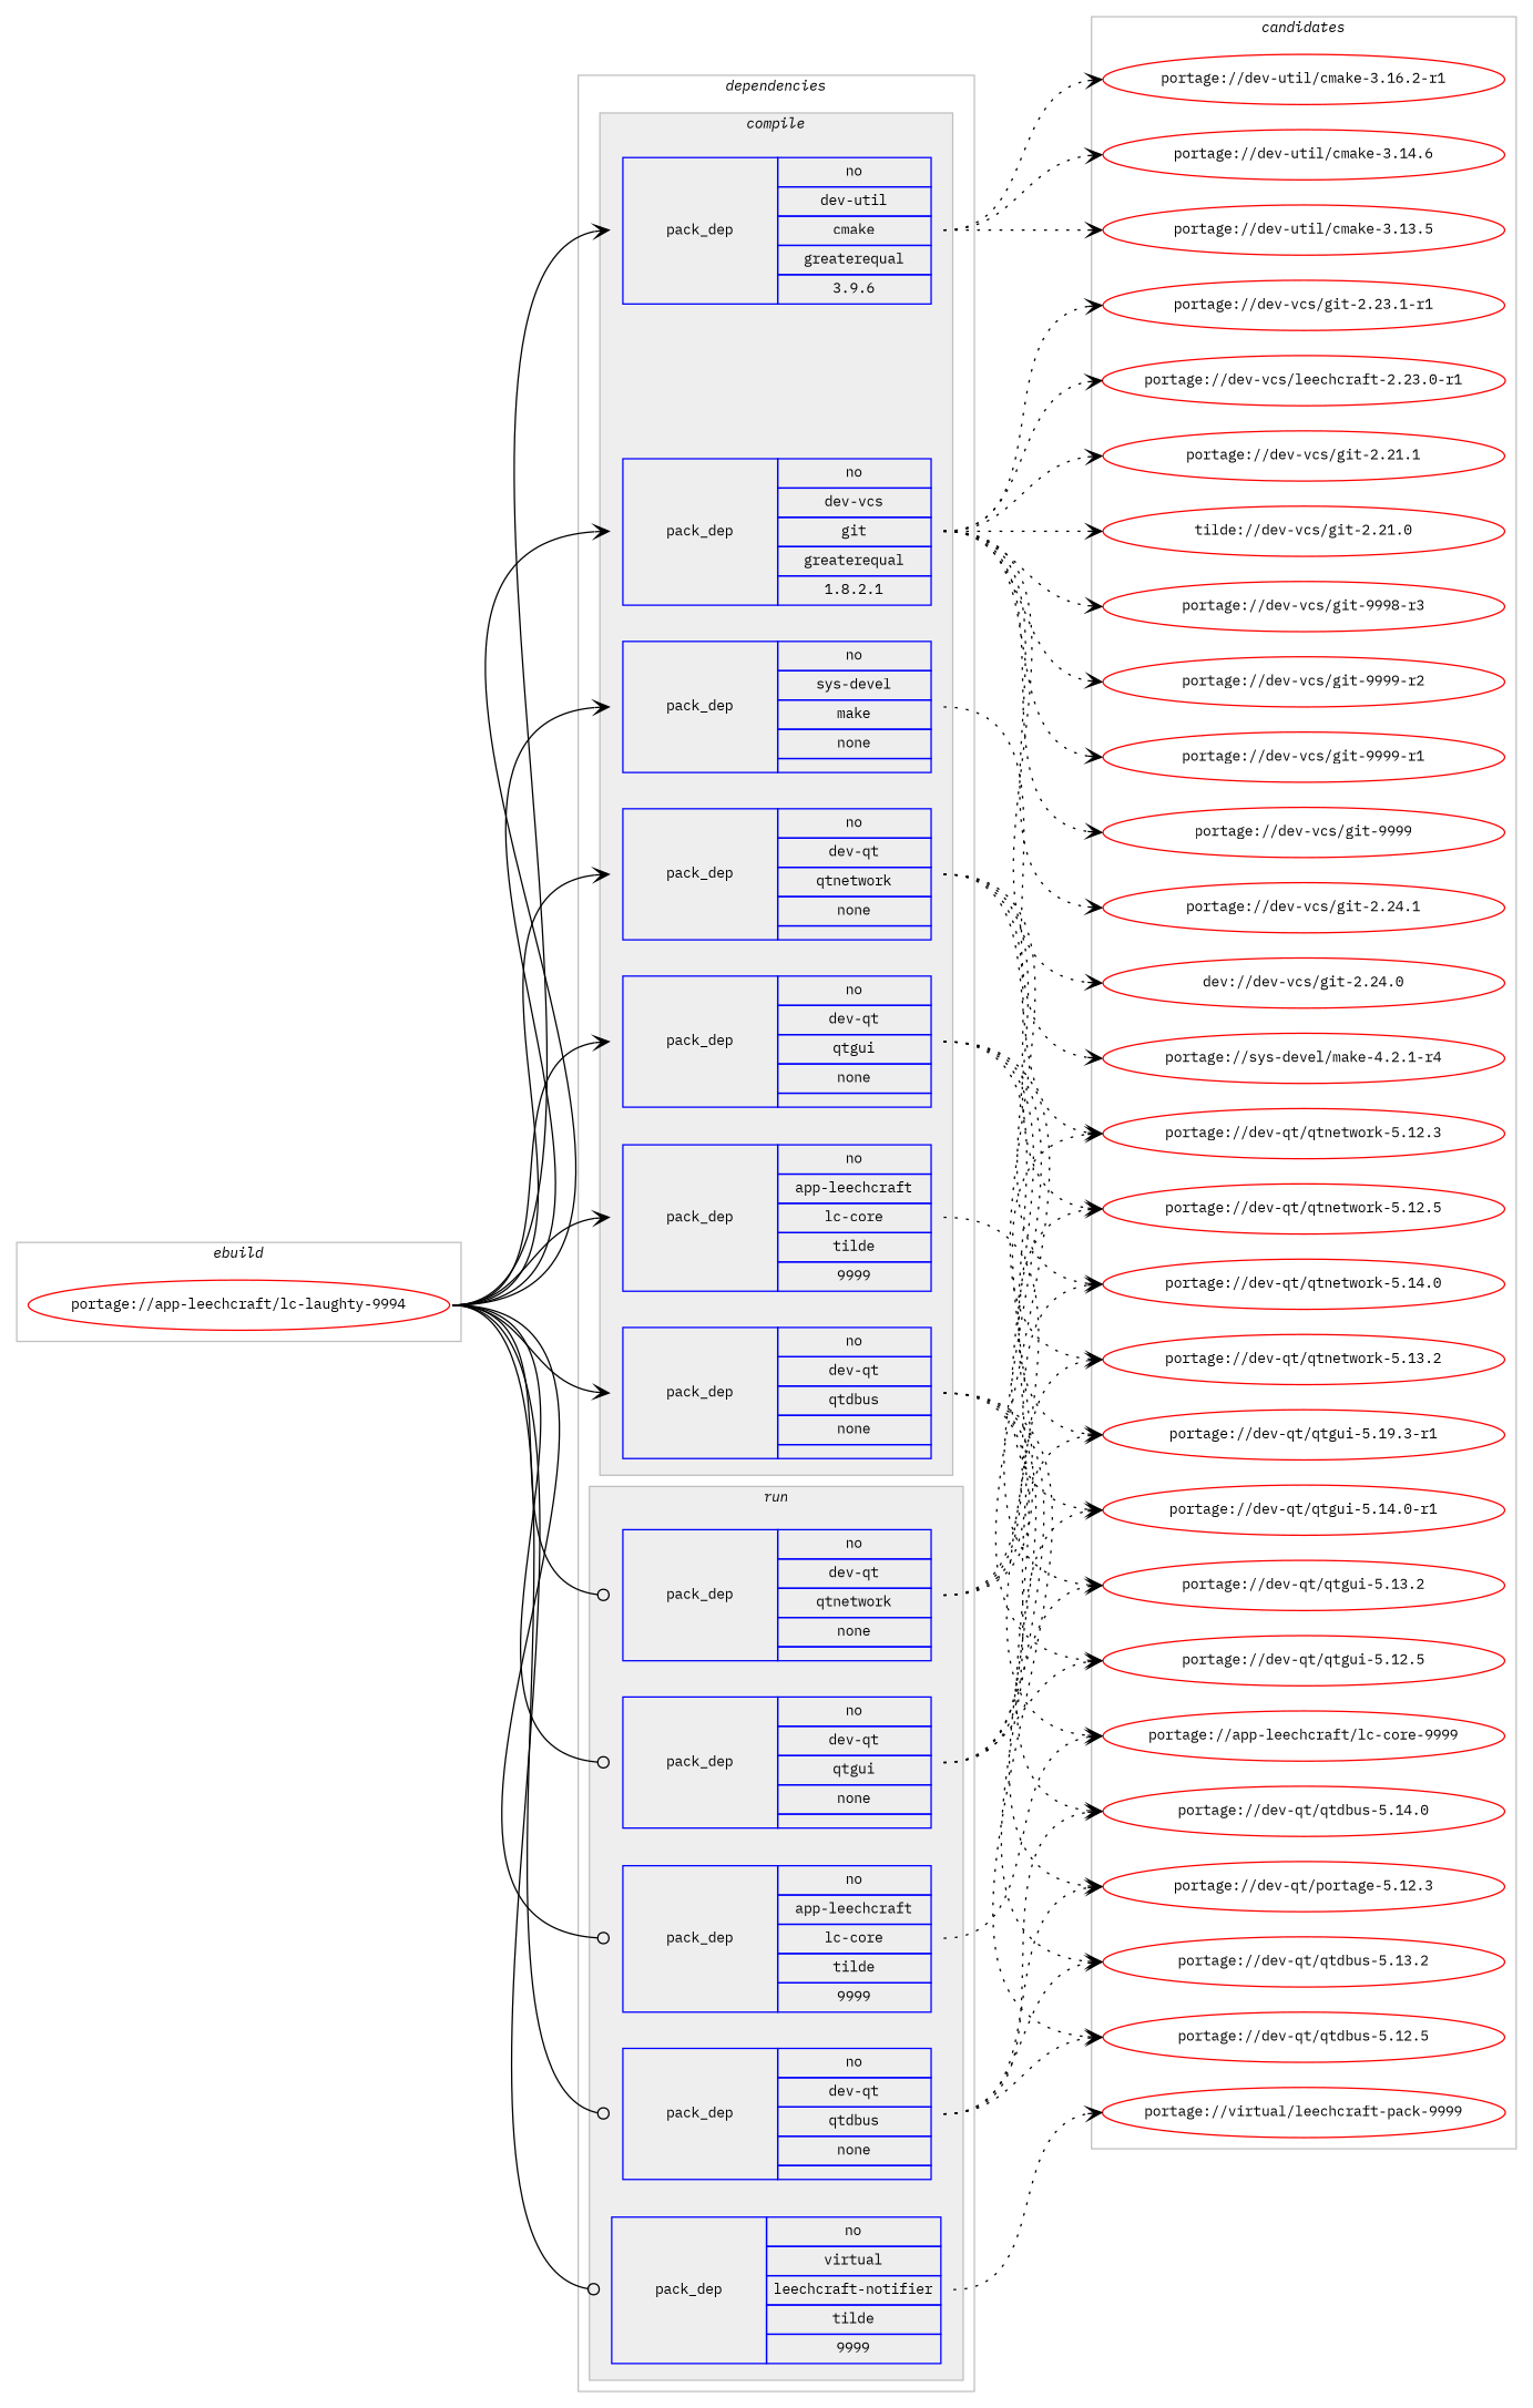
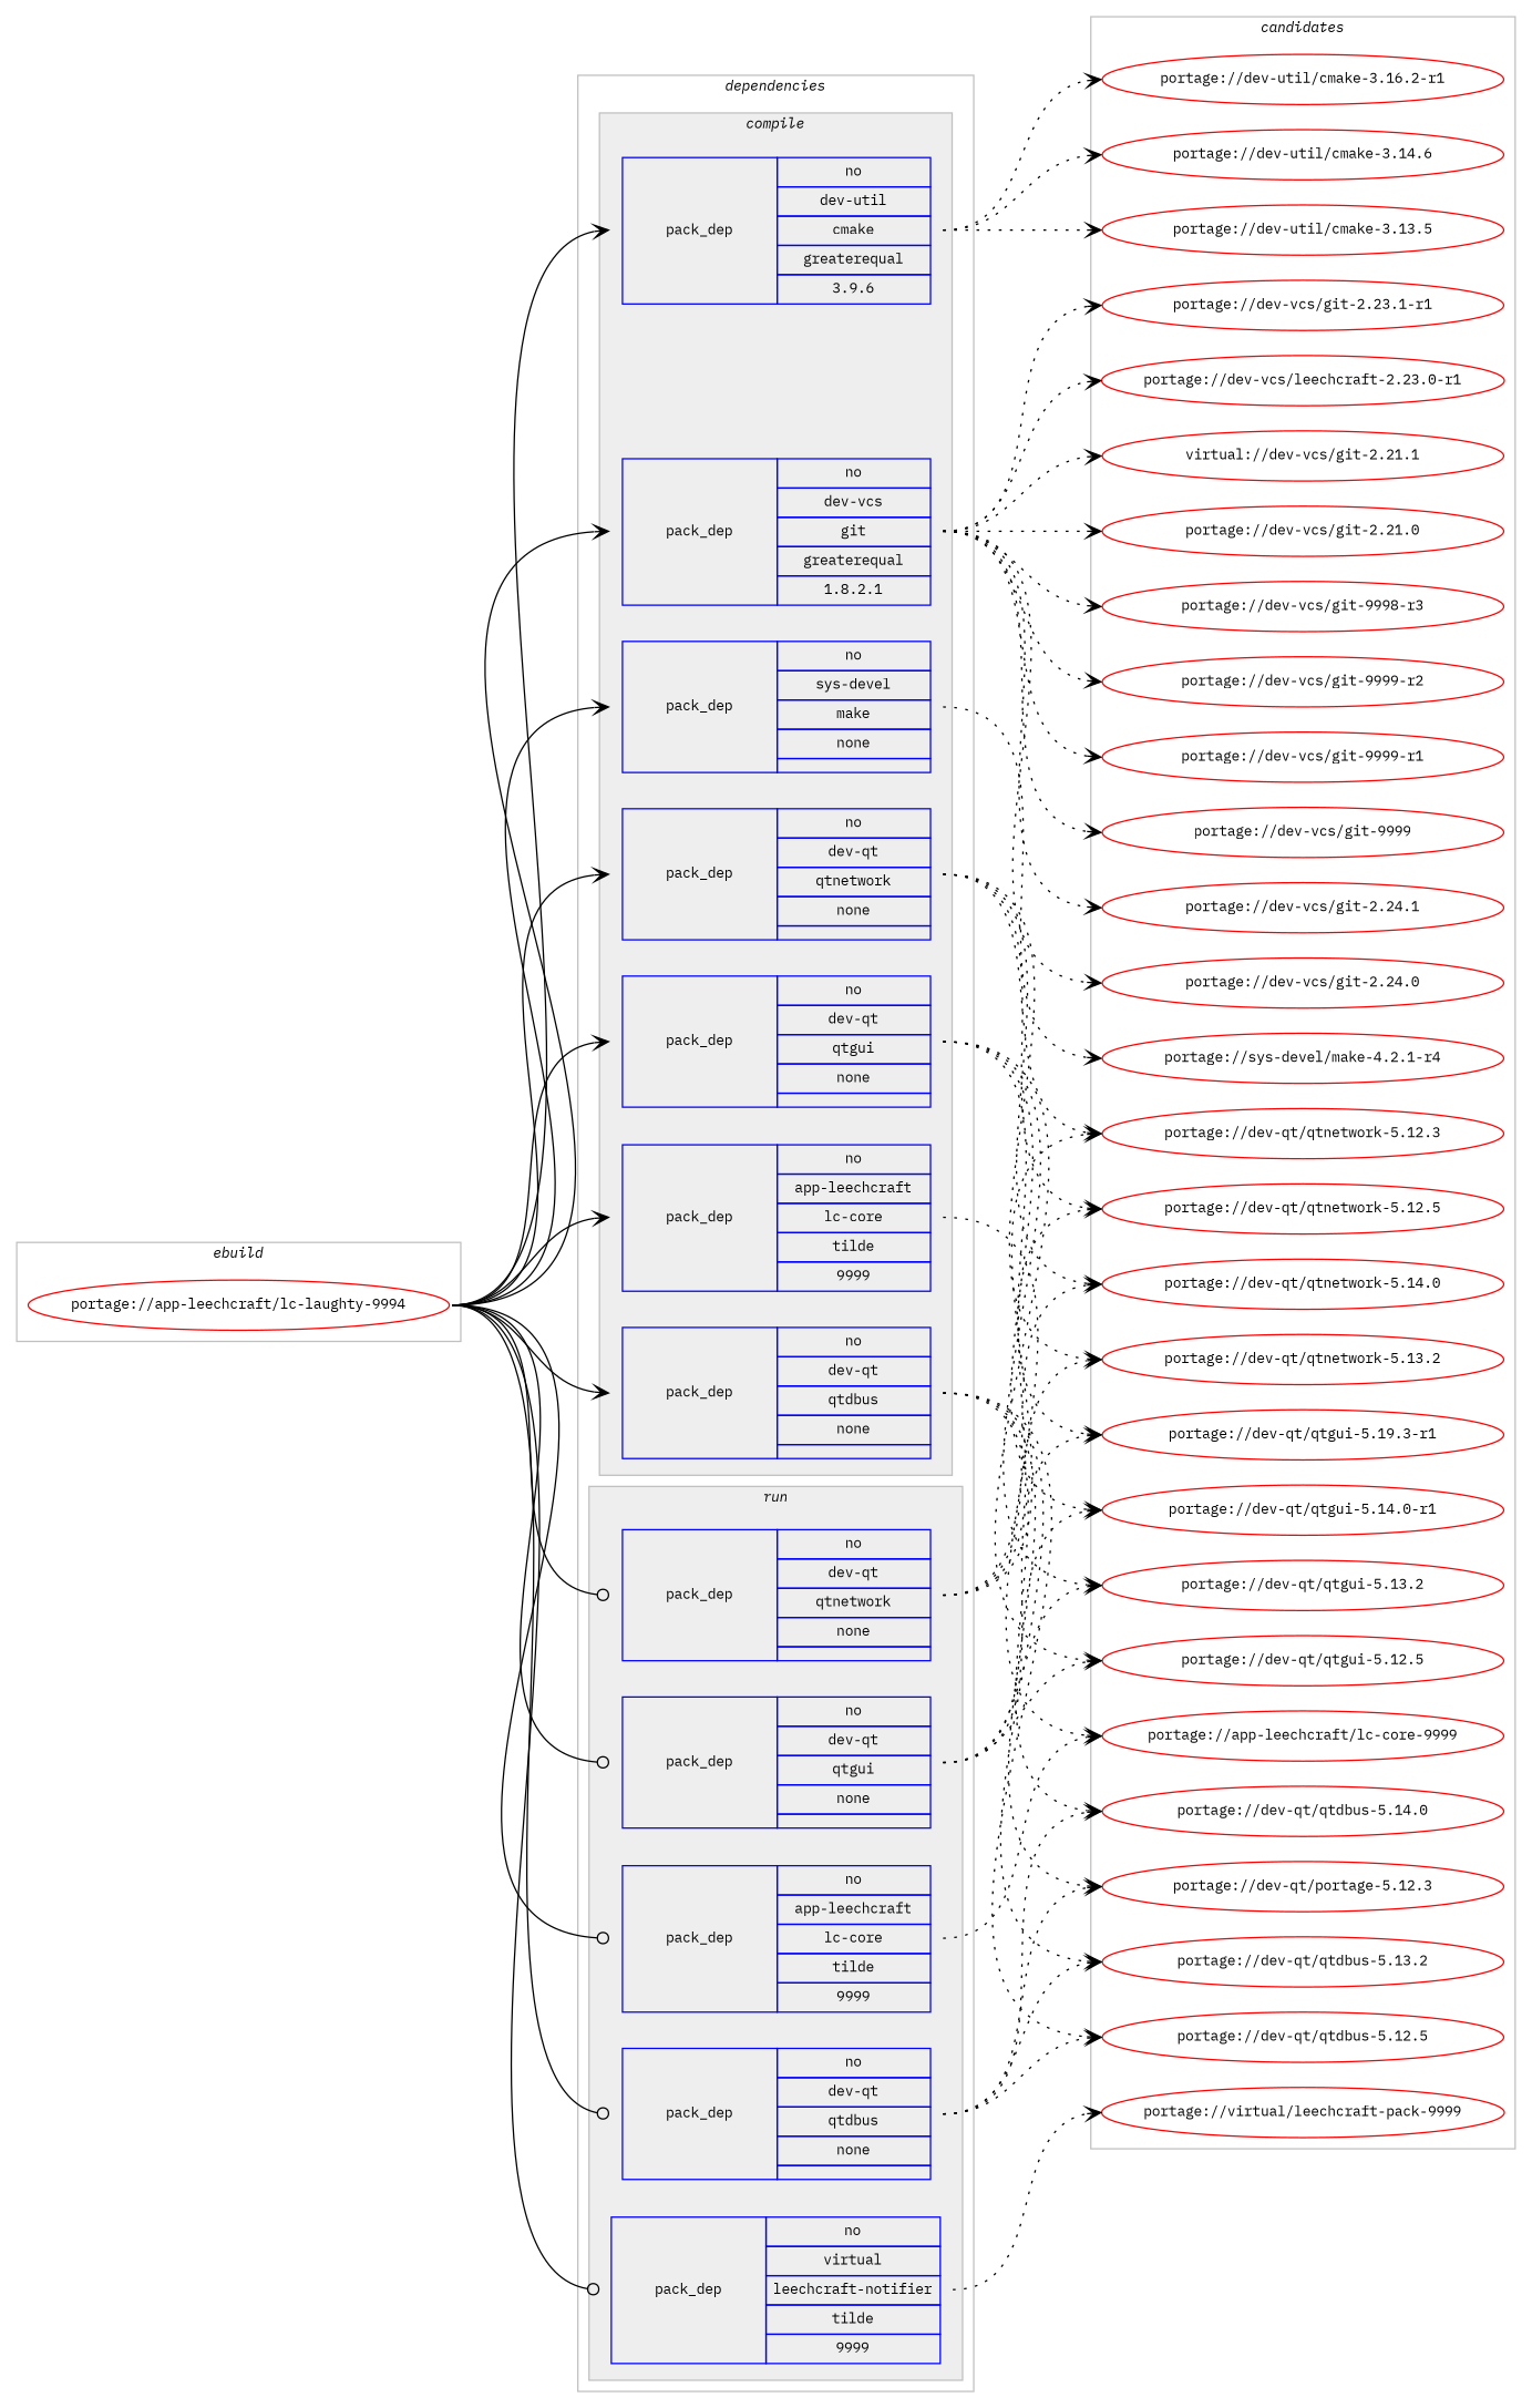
  digraph {
    compound=true
    concentrate=true
    fontname="IBM Plex Mono"
    fontsize=10
    newrank=true
    rankdir=LR
    ranksep=1.5
    node [color=red fontname="IBM Plex Mono" fontsize=10]
    edge [arrowhead=vee fontname="IBM Plex Mono" headport=w style=dotted tailport=e weight=100]
    n1 [label="portage://app-leechcraft/lc-laughty-9994" width=4]
    n2 [color=blue label=<<TABLE BORDER="0" CELLBORDER="1" CELLSPACING="0" CELLPADDING="4" WIDTH="220"><TR><TD ROWSPAN="6" CELLPADDING="30">pack_dep</TD></TR><TR><TD WIDTH="110">no</TD></TR><TR><TD>app-leechcraft</TD></TR><TR><TD>lc-core</TD></TR><TR><TD>tilde</TD></TR><TR><TD>9999</TD></TR></TABLE>> shape=none]
    n3 [color=blue label=<<TABLE BORDER="0" CELLBORDER="1" CELLSPACING="0" CELLPADDING="4" WIDTH="220"><TR><TD ROWSPAN="6" CELLPADDING="30">pack_dep</TD></TR><TR><TD WIDTH="110">no</TD></TR><TR><TD>dev-qt</TD></TR><TR><TD>qtdbus</TD></TR><TR><TD>none</TD></TR><TR><TD></TD></TR></TABLE>> shape=none]
    n4 [color=blue label=<<TABLE BORDER="0" CELLBORDER="1" CELLSPACING="0" CELLPADDING="4" WIDTH="220"><TR><TD ROWSPAN="6" CELLPADDING="30">pack_dep</TD></TR><TR><TD WIDTH="110">no</TD></TR><TR><TD>dev-qt</TD></TR><TR><TD>qtgui</TD></TR><TR><TD>none</TD></TR><TR><TD></TD></TR></TABLE>> shape=none]
    n5 [color=blue label=<<TABLE BORDER="0" CELLBORDER="1" CELLSPACING="0" CELLPADDING="4" WIDTH="220"><TR><TD ROWSPAN="6" CELLPADDING="30">pack_dep</TD></TR><TR><TD WIDTH="110">no</TD></TR><TR><TD>dev-qt</TD></TR><TR><TD>qtnetwork</TD></TR><TR><TD>none</TD></TR><TR><TD></TD></TR></TABLE>> shape=none]
    n6 [color=blue label=<<TABLE BORDER="0" CELLBORDER="1" CELLSPACING="0" CELLPADDING="4" WIDTH="220"><TR><TD ROWSPAN="6" CELLPADDING="30">pack_dep</TD></TR><TR><TD WIDTH="110">no</TD></TR><TR><TD>dev-util</TD></TR><TR><TD>cmake</TD></TR><TR><TD>greaterequal</TD></TR><TR><TD>3.9.6</TD></TR></TABLE>> shape=none]
    n7 [color=blue label=<<TABLE BORDER="0" CELLBORDER="1" CELLSPACING="0" CELLPADDING="4" WIDTH="220"><TR><TD ROWSPAN="6" CELLPADDING="30">pack_dep</TD></TR><TR><TD WIDTH="110">no</TD></TR><TR><TD>dev-vcs</TD></TR><TR><TD>git</TD></TR><TR><TD>greaterequal</TD></TR><TR><TD>1.8.2.1</TD></TR></TABLE>> shape=none]
    n8 [color=blue label=<<TABLE BORDER="0" CELLBORDER="1" CELLSPACING="0" CELLPADDING="4" WIDTH="220"><TR><TD ROWSPAN="6" CELLPADDING="30">pack_dep</TD></TR><TR><TD WIDTH="110">no</TD></TR><TR><TD>sys-devel</TD></TR><TR><TD>make</TD></TR><TR><TD>none</TD></TR><TR><TD></TD></TR></TABLE>> shape=none]
    n9 [color=blue label=<<TABLE BORDER="0" CELLBORDER="1" CELLSPACING="0" CELLPADDING="4" WIDTH="220"><TR><TD ROWSPAN="6" CELLPADDING="30">pack_dep</TD></TR><TR><TD WIDTH="110">no</TD></TR><TR><TD>app-leechcraft</TD></TR><TR><TD>lc-core</TD></TR><TR><TD>tilde</TD></TR><TR><TD>9999</TD></TR></TABLE>> shape=none]
    n10 [color=blue label=<<TABLE BORDER="0" CELLBORDER="1" CELLSPACING="0" CELLPADDING="4" WIDTH="220"><TR><TD ROWSPAN="6" CELLPADDING="30">pack_dep</TD></TR><TR><TD WIDTH="110">no</TD></TR><TR><TD>dev-qt</TD></TR><TR><TD>qtdbus</TD></TR><TR><TD>none</TD></TR><TR><TD></TD></TR></TABLE>> shape=none]
    n11 [color=blue label=<<TABLE BORDER="0" CELLBORDER="1" CELLSPACING="0" CELLPADDING="4" WIDTH="220"><TR><TD ROWSPAN="6" CELLPADDING="30">pack_dep</TD></TR><TR><TD WIDTH="110">no</TD></TR><TR><TD>dev-qt</TD></TR><TR><TD>qtgui</TD></TR><TR><TD>none</TD></TR><TR><TD></TD></TR></TABLE>> shape=none]
    n12 [color=blue label=<<TABLE BORDER="0" CELLBORDER="1" CELLSPACING="0" CELLPADDING="4" WIDTH="220"><TR><TD ROWSPAN="6" CELLPADDING="30">pack_dep</TD></TR><TR><TD WIDTH="110">no</TD></TR><TR><TD>dev-qt</TD></TR><TR><TD>qtnetwork</TD></TR><TR><TD>none</TD></TR><TR><TD></TD></TR></TABLE>> shape=none]
    n13 [color=blue label=<<TABLE BORDER="0" CELLBORDER="1" CELLSPACING="0" CELLPADDING="4" WIDTH="220"><TR><TD ROWSPAN="6" CELLPADDING="30">pack_dep</TD></TR><TR><TD WIDTH="110">no</TD></TR><TR><TD>virtual</TD></TR><TR><TD>leechcraft-notifier</TD></TR><TR><TD>tilde</TD></TR><TR><TD>9999</TD></TR></TABLE>> shape=none]
    n14 [label="portage://app-leechcraft/lc-core-9999" width=4]
    n15 [label="portage://dev-qt/qtdbus-5.14.0" width=4]
    n16 [label="portage://dev-qt/qtdbus-5.13.2" width=4]
    n17 [label="portage://dev-qt/qtdbus-5.12.5" width=4]
    n18 [label="portage://dev-qt/portage-5.12.3" width=4]
    n19 [label="portage://dev-qt/qtgui-5.14.0-r1" width=4]
    n20 [label="portage://dev-qt/qtgui-5.13.2" width=4]
    n21 [label="portage://dev-qt/qtgui-5.12.5" width=4]
    n22 [label="portage://dev-qt/qtgui-5.19.3-r1" width=4]
    n23 [label="portage://dev-qt/qtnetwork-5.14.0" width=4]
    n24 [label="portage://dev-qt/qtnetwork-5.13.2" width=4]
    n25 [label="portage://dev-qt/qtnetwork-5.12.5" width=4]
    n26 [label="portage://dev-qt/qtnetwork-5.12.3" width=4]
    n27 [label="portage://dev-util/cmake-3.16.2-r1" width=4]
    n28 [label="portage://dev-util/cmake-3.14.6" width=4]
    n29 [label="portage://dev-util/cmake-3.13.5" width=4]
    n30 [label="portage://dev-vcs/git-9998-r3" width=4]
    n31 [label="portage://dev-vcs/git-9999-r2" width=4]
    n32 [label="portage://dev-vcs/git-9999-r1" width=4]
    n33 [label="portage://dev-vcs/git-9999" width=4]
    n34 [label="portage://dev-vcs/git-2.24.1" width=4]
-   n35 [label="dev://dev-vcs/git-2.24.0" width=4]
+   n35 [label="portage://dev-vcs/git-2.24.0" width=4]
    n36 [label="portage://dev-vcs/git-2.23.1-r1" width=4]
    n37 [label="portage://dev-vcs/leechcraft-2.23.0-r1" width=4]
-   n38 [label="portage://dev-vcs/git-2.21.1" width=4]
-   n39 [label="tilde://dev-vcs/git-2.21.0" width=4]
+   n38 [label="virtual://dev-vcs/git-2.21.1" width=4]
+   n39 [label="portage://dev-vcs/git-2.21.0" width=4]
    n40 [label="portage://sys-devel/make-4.2.1-r4" width=4]
    n41 [label="portage://virtual/leechcraft-pack-9999" width=4]
    subgraph cluster_1 {
      color=gray
      label=<<i>ebuild</i>>
      rank=same
      n1
    }
    subgraph cluster_2 {
      color=gray
      label=<<i>dependencies</i>>
      subgraph cluster_3 {
        color=gray
        fillcolor="#eeeeee"
        label=<<i>compile</i>>
        style=filled
        subgraph sub_4 {
          color=gray
          fillcolor="#eeeeee"
          label=<<i>compile</i>>
          style=filled
          n2
        }
        subgraph sub_5 {
          color=gray
          fillcolor="#eeeeee"
          label=<<i>compile</i>>
          style=filled
          n3
        }
        subgraph sub_6 {
          color=gray
          fillcolor="#eeeeee"
          label=<<i>compile</i>>
          style=filled
          n4
        }
        subgraph sub_7 {
          color=gray
          fillcolor="#eeeeee"
          label=<<i>compile</i>>
          style=filled
          n5
        }
        subgraph sub_8 {
          color=gray
          fillcolor="#eeeeee"
          label=<<i>compile</i>>
          style=filled
          n6
        }
        subgraph sub_9 {
          color=gray
          fillcolor="#eeeeee"
          label=<<i>compile</i>>
          style=filled
          n7
        }
        subgraph sub_10 {
          color=gray
          fillcolor="#eeeeee"
          label=<<i>compile</i>>
          style=filled
          n8
        }
      }
      subgraph cluster_11 {
        color=gray
        fillcolor="#eeeeee"
        label=<<i>compile and run</i>>
        style=filled
      }
      subgraph cluster_12 {
        color=gray
        fillcolor="#eeeeee"
        label=<<i>run</i>>
        style=filled
        subgraph sub_13 {
          color=gray
          fillcolor="#eeeeee"
          label=<<i>run</i>>
          style=filled
          n9
        }
        subgraph sub_14 {
          color=gray
          fillcolor="#eeeeee"
          label=<<i>run</i>>
          style=filled
          n10
        }
        subgraph sub_15 {
          color=gray
          fillcolor="#eeeeee"
          label=<<i>run</i>>
          style=filled
          n11
        }
        subgraph sub_16 {
          color=gray
          fillcolor="#eeeeee"
          label=<<i>run</i>>
          style=filled
          n12
        }
        subgraph sub_17 {
          color=gray
          fillcolor="#eeeeee"
          label=<<i>run</i>>
          style=filled
          n13
        }
      }
    }
    subgraph cluster_18 {
      color=gray
      label=<<i>candidates</i>>
      rank=same
      subgraph sub_19 {
        color=black
        label=<<i>candidates</i>>
        nodesep=1
        rank=same
        n14
      }
      subgraph sub_20 {
        color=black
        label=<<i>candidates</i>>
        nodesep=1
        rank=same
        n15
        n16
        n17
        n18
      }
      subgraph sub_21 {
        color=black
        label=<<i>candidates</i>>
        nodesep=1
        rank=same
        n19
        n20
        n21
        n22
      }
      subgraph sub_22 {
        color=black
        label=<<i>candidates</i>>
        nodesep=1
        rank=same
        n23
        n24
        n25
        n26
      }
      subgraph sub_23 {
        color=black
        label=<<i>candidates</i>>
        nodesep=1
        rank=same
        n27
        n28
        n29
      }
      subgraph sub_24 {
        color=black
        label=<<i>candidates</i>>
        nodesep=1
        rank=same
        n30
        n31
        n32
        n33
        n34
        n35
        n36
        n37
        n38
        n39
      }
      subgraph sub_25 {
        color=black
        label=<<i>candidates</i>>
        nodesep=1
        rank=same
        n40
      }
      subgraph sub_26 {
        color=black
        label=<<i>candidates</i>>
        nodesep=1
        rank=same
        n14
      }
      subgraph sub_27 {
        color=black
        label=<<i>candidates</i>>
        nodesep=1
        rank=same
        n15
        n16
        n17
        n18
      }
      subgraph sub_28 {
        color=black
        label=<<i>candidates</i>>
        nodesep=1
        rank=same
        n19
        n20
        n21
        n22
      }
      subgraph sub_29 {
        color=black
        label=<<i>candidates</i>>
        nodesep=1
        rank=same
        n23
        n24
        n25
        n26
      }
      subgraph sub_30 {
        color=black
        label=<<i>candidates</i>>
        nodesep=1
        rank=same
        n41
      }
    }
    n1 -> n2 [style=solid weight=20]
    n1 -> n3 [style=solid weight=20]
    n1 -> n4 [style=solid weight=20]
    n1 -> n5 [style=solid weight=20]
    n1 -> n6 [style=solid weight=20]
    n1 -> n7 [style=solid weight=20]
    n1 -> n8 [style=solid weight=20]
    n1 -> n9 [arrowhead=odot style=solid weight=20]
    n1 -> n10 [arrowhead=odot style=solid weight=20]
    n1 -> n11 [arrowhead=odot style=solid weight=20]
    n1 -> n12 [arrowhead=odot style=solid weight=20]
    n1 -> n13 [arrowhead=odot style=solid weight=20]
    n2 -> n14
    n3 -> n15
    n3 -> n16
    n3 -> n17
    n3 -> n18
    n4 -> n19
    n4 -> n20
    n4 -> n21
    n4 -> n22
    n5 -> n23
    n5 -> n24
    n5 -> n25
    n5 -> n26
    n6 -> n27
    n6 -> n28
    n6 -> n29
    n7 -> n30
    n7 -> n31
    n7 -> n32
    n7 -> n33
    n7 -> n34
    n7 -> n35
    n7 -> n36
    n7 -> n37
    n7 -> n38
    n7 -> n39
    n8 -> n40
    n9 -> n14
    n10 -> n15
    n10 -> n16
    n10 -> n17
    n10 -> n18
    n11 -> n19
    n11 -> n20
    n11 -> n21
    n11 -> n22
    n12 -> n23
    n12 -> n24
    n12 -> n25
    n12 -> n26
    n13 -> n41
  }
